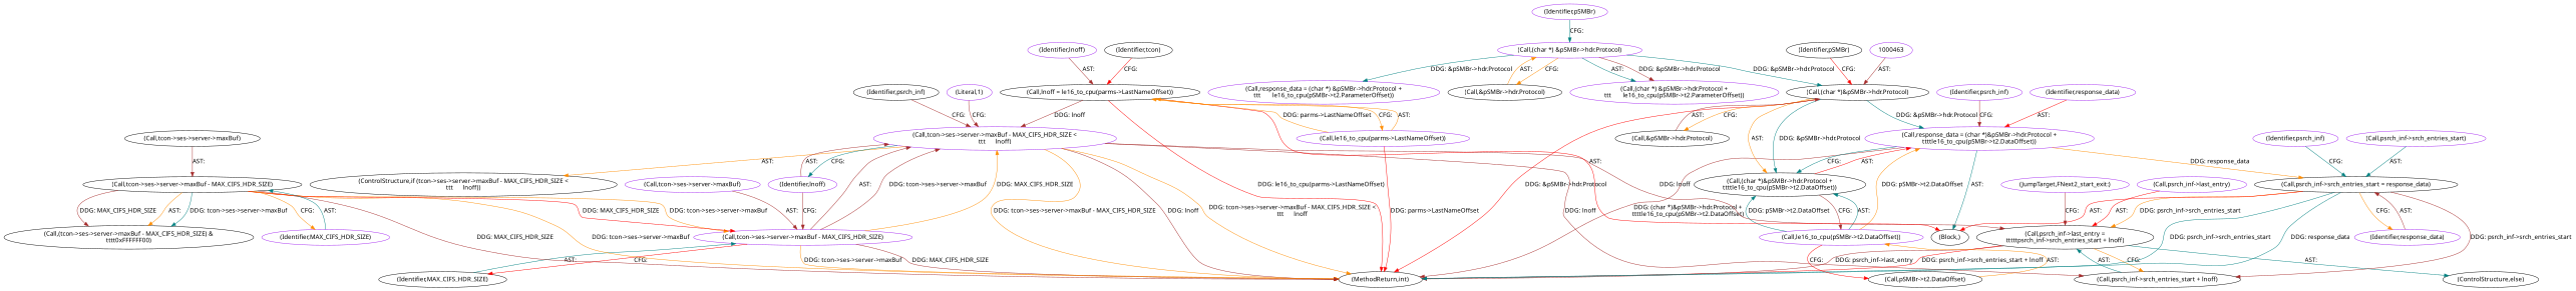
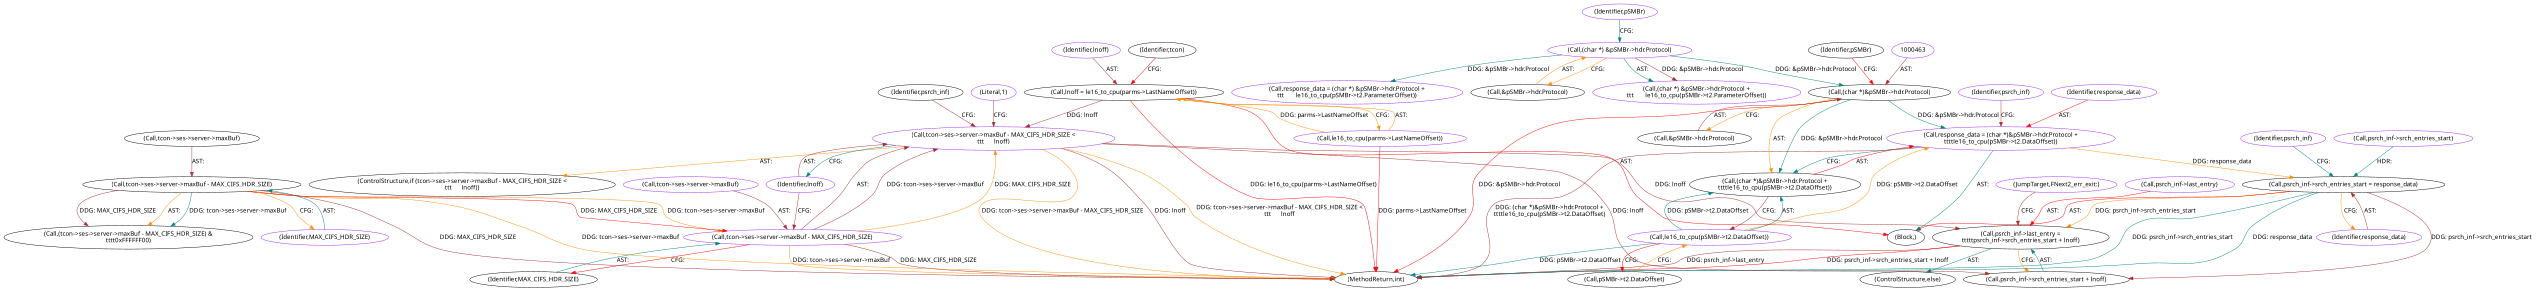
  digraph {
    fontname="Noto Sans"
    node [color=purple fontname="Noto Sans"]
    edge [color=brown fontname="Noto Sans"]
    n1 [color=black label="(Call,psrch_inf->last_entry =\n\t\t\t\t\tpsrch_inf->srch_entries_start + lnoff)"]
    n2 [color=black label="(ControlStructure,else)"]
    n3 [color=black label="(Call,psrch_inf->srch_entries_start + lnoff)"]
    n4 [color=black label="(MethodReturn,int)"]
    n5 [color=black label="(Call,psrch_inf->srch_entries_start = response_data)"]
    n6 [label="(Identifier,response_data)"]
    n7 [color=black label="(Block,)"]
    n8 [label="(Call,response_data = (char *)&pSMBr->hdr.Protocol +\n\t\t\t\tle16_to_cpu(pSMBr->t2.DataOffset))"]
    n9 [color=black label="(Call,(char *)&pSMBr->hdr.Protocol +\n\t\t\t\tle16_to_cpu(pSMBr->t2.DataOffset))"]
    n10 [label="(Call,le16_to_cpu(pSMBr->t2.DataOffset))"]
    n11 [color=black label="(Call,(char *)&pSMBr->hdr.Protocol)"]
    n12 [color=black label="(Call,&pSMBr->hdr.Protocol)"]
    n13 [label="(Call,(char *) &pSMBr->hdr.Protocol)"]
    n14 [label="(Call,response_data = (char *) &pSMBr->hdr.Protocol +\n\t\t\t       le16_to_cpu(pSMBr->t2.ParameterOffset))"]
    n15 [label="(Call,(char *) &pSMBr->hdr.Protocol +\n\t\t\t       le16_to_cpu(pSMBr->t2.ParameterOffset))"]
    n16 [color=black label="(Call,&pSMBr->hdr.Protocol)"]
    n17 [color=black label="(Call,pSMBr->t2.DataOffset)"]
    n18 [label="(Call,tcon->ses->server->maxBuf - MAX_CIFS_HDR_SIZE <\n\t\t\t      lnoff)"]
    n19 [color=black label="(ControlStructure,if (tcon->ses->server->maxBuf - MAX_CIFS_HDR_SIZE <\n\t\t\t      lnoff))"]
    n20 [label="(Identifier,lnoff)"]
    n21 [label="(Call,tcon->ses->server->maxBuf - MAX_CIFS_HDR_SIZE)"]
    n22 [color=black label="(Identifier,MAX_CIFS_HDR_SIZE)"]
    n23 [color=black label="(Call,tcon->ses->server->maxBuf - MAX_CIFS_HDR_SIZE)"]
    n24 [color=black label="(Call,(tcon->ses->server->maxBuf - MAX_CIFS_HDR_SIZE) &\n\t\t\t\t0xFFFFFF00)"]
    n25 [label="(Identifier,MAX_CIFS_HDR_SIZE)"]
    n26 [color=black label="(Call,lnoff = le16_to_cpu(parms->LastNameOffset))"]
    n27 [label="(Call,le16_to_cpu(parms->LastNameOffset))"]
    n28 [label="(Literal,1)"]
    n29 [label="(Identifier,psrch_inf)"]
    n30 [label="(Identifier,psrch_inf)"]
    n31 [label="(Call,tcon->ses->server->maxBuf)"]
    n32 [label="(Identifier,lnoff)"]
    n33 [label="(Identifier,pSMBr)"]
    n34 [color=black label="(Identifier,tcon)"]
-   n35 [label="(JumpTarget,FNext2_start_exit:)"]
+   n35 [label="(JumpTarget,FNext2_err_exit:)"]
    n36 [color=black label="(Identifier,psrch_inf)"]
    n37 [label="(Call,psrch_inf->last_entry)"]
    n38 [label="(Identifier,response_data)"]
    n39 [color=black label="(Identifier,pSMBr)"]
    n40 [label="(Call,psrch_inf->srch_entries_start)"]
    n41 [color=black label="(Call,tcon->ses->server->maxBuf)"]
    1000463
    n1 -> n2 [color=teal label="AST: "]
    n1 -> n3 [color=darkorange label="CFG: "]
    n1 -> n4 [label="DDG: psrch_inf->last_entry"]
    n1 -> n4 [color=red label="DDG: psrch_inf->srch_entries_start + lnoff"]
    n3 -> n1 [color=teal label="AST: "]
    n5 -> n1 [color=darkorange label="DDG: psrch_inf->srch_entries_start"]
    n5 -> n3 [label="DDG: psrch_inf->srch_entries_start"]
    n5 -> n4 [color=teal label="DDG: response_data"]
    n5 -> n4 [color=teal label="DDG: psrch_inf->srch_entries_start"]
    n5 -> n6 [color=darkorange label="CFG: "]
    n5 -> n7 [color=red label="AST: "]
    n6 -> n5 [label="AST: "]
    n8 -> n4 [label="DDG: (char *)&pSMBr->hdr.Protocol +\n\t\t\t\tle16_to_cpu(pSMBr->t2.DataOffset)"]
    n8 -> n5 [color=darkorange label="DDG: response_data"]
    n8 -> n7 [color=teal label="AST: "]
    n8 -> n9 [color=teal label="CFG: "]
    n9 -> n8 [color=red label="AST: "]
    n9 -> n10 [label="CFG: "]
+   n10 -> n4 [color=teal label="DDG: pSMBr->t2.DataOffset"]
    n10 -> n8 [color=darkorange label="DDG: pSMBr->t2.DataOffset"]
    n10 -> n9 [color=teal label="AST: "]
    n10 -> n9 [color=teal label="DDG: pSMBr->t2.DataOffset"]
    n10 -> n17 [color=red label="CFG: "]
    n11 -> n4 [color=red label="DDG: &pSMBr->hdr.Protocol"]
    n11 -> n8 [color=teal label="DDG: &pSMBr->hdr.Protocol"]
    n11 -> n9 [color=darkorange label="AST: "]
    n11 -> n9 [color=teal label="DDG: &pSMBr->hdr.Protocol"]
    n11 -> n12 [color=darkorange label="CFG: "]
    n12 -> n11 [label="AST: "]
    n13 -> n11 [color=teal label="DDG: &pSMBr->hdr.Protocol"]
    n13 -> n14 [color=teal label="DDG: &pSMBr->hdr.Protocol"]
    n13 -> n15 [color=teal label="AST: "]
    n13 -> n15 [label="DDG: &pSMBr->hdr.Protocol"]
    n13 -> n16 [color=darkorange label="CFG: "]
    n16 -> n13 [color=darkorange label="AST: "]
-   n17 -> n10 [color=darkorange label="AST: "]
+   n17 -> n10 [color=darkorange label="CFG: "]
    n18 -> n1 [label="DDG: lnoff"]
    n18 -> n3 [label="DDG: lnoff"]
    n18 -> n4 [label="DDG: lnoff"]
    n18 -> n4 [color=darkorange label="DDG: tcon->ses->server->maxBuf - MAX_CIFS_HDR_SIZE <\n\t\t\t      lnoff"]
    n18 -> n4 [color=darkorange label="DDG: tcon->ses->server->maxBuf - MAX_CIFS_HDR_SIZE"]
    n18 -> n19 [color=darkorange label="AST: "]
    n18 -> n20 [color=teal label="CFG: "]
    n20 -> n18 [label="AST: "]
    n20 -> n21 [label="CFG: "]
    n21 -> n4 [color=darkorange label="DDG: tcon->ses->server->maxBuf"]
    n21 -> n4 [label="DDG: MAX_CIFS_HDR_SIZE"]
    n21 -> n18 [label="AST: "]
    n21 -> n18 [label="DDG: tcon->ses->server->maxBuf"]
    n21 -> n18 [color=darkorange label="DDG: MAX_CIFS_HDR_SIZE"]
    n21 -> n22 [color=red label="CFG: "]
    n22 -> n21 [color=teal label="AST: "]
    n23 -> n4 [color=darkorange label="DDG: tcon->ses->server->maxBuf"]
    n23 -> n4 [label="DDG: MAX_CIFS_HDR_SIZE"]
    n23 -> n21 [color=darkorange label="DDG: tcon->ses->server->maxBuf"]
    n23 -> n21 [color=red label="DDG: MAX_CIFS_HDR_SIZE"]
    n23 -> n24 [color=darkorange label="AST: "]
    n23 -> n24 [color=teal label="DDG: tcon->ses->server->maxBuf"]
    n23 -> n24 [label="DDG: MAX_CIFS_HDR_SIZE"]
    n23 -> n25 [color=darkorange label="CFG: "]
    n25 -> n23 [color=teal label="AST: "]
    n26 -> n4 [color=red label="DDG: le16_to_cpu(parms->LastNameOffset)"]
    n26 -> n7 [color=red label="AST: "]
    n26 -> n18 [label="DDG: lnoff"]
    n26 -> n27 [color=darkorange label="CFG: "]
    n27 -> n4 [color=red label="DDG: parms->LastNameOffset"]
    n27 -> n26 [color=darkorange label="AST: "]
    n27 -> n26 [color=darkorange label="DDG: parms->LastNameOffset"]
    n28 -> n18 [label="CFG: "]
    n29 -> n5 [color=teal label="CFG: "]
    n30 -> n8 [label="CFG: "]
    n31 -> n21 [label="AST: "]
    n32 -> n26 [label="AST: "]
    n33 -> n13 [color=teal label="CFG: "]
    n34 -> n26 [color=red label="CFG: "]
    n35 -> n1 [label="CFG: "]
    n36 -> n18 [label="CFG: "]
    n37 -> n1 [color=red label="AST: "]
    n38 -> n8 [color=red label="AST: "]
    n39 -> n11 [color=red label="CFG: "]
-   n40 -> n5 [color=teal label="AST: "]
+   n40 -> n5 [color=teal label="HDR: "]
    n41 -> n23 [label="AST: "]
    1000463 -> n11 [label="AST: "]
  }
